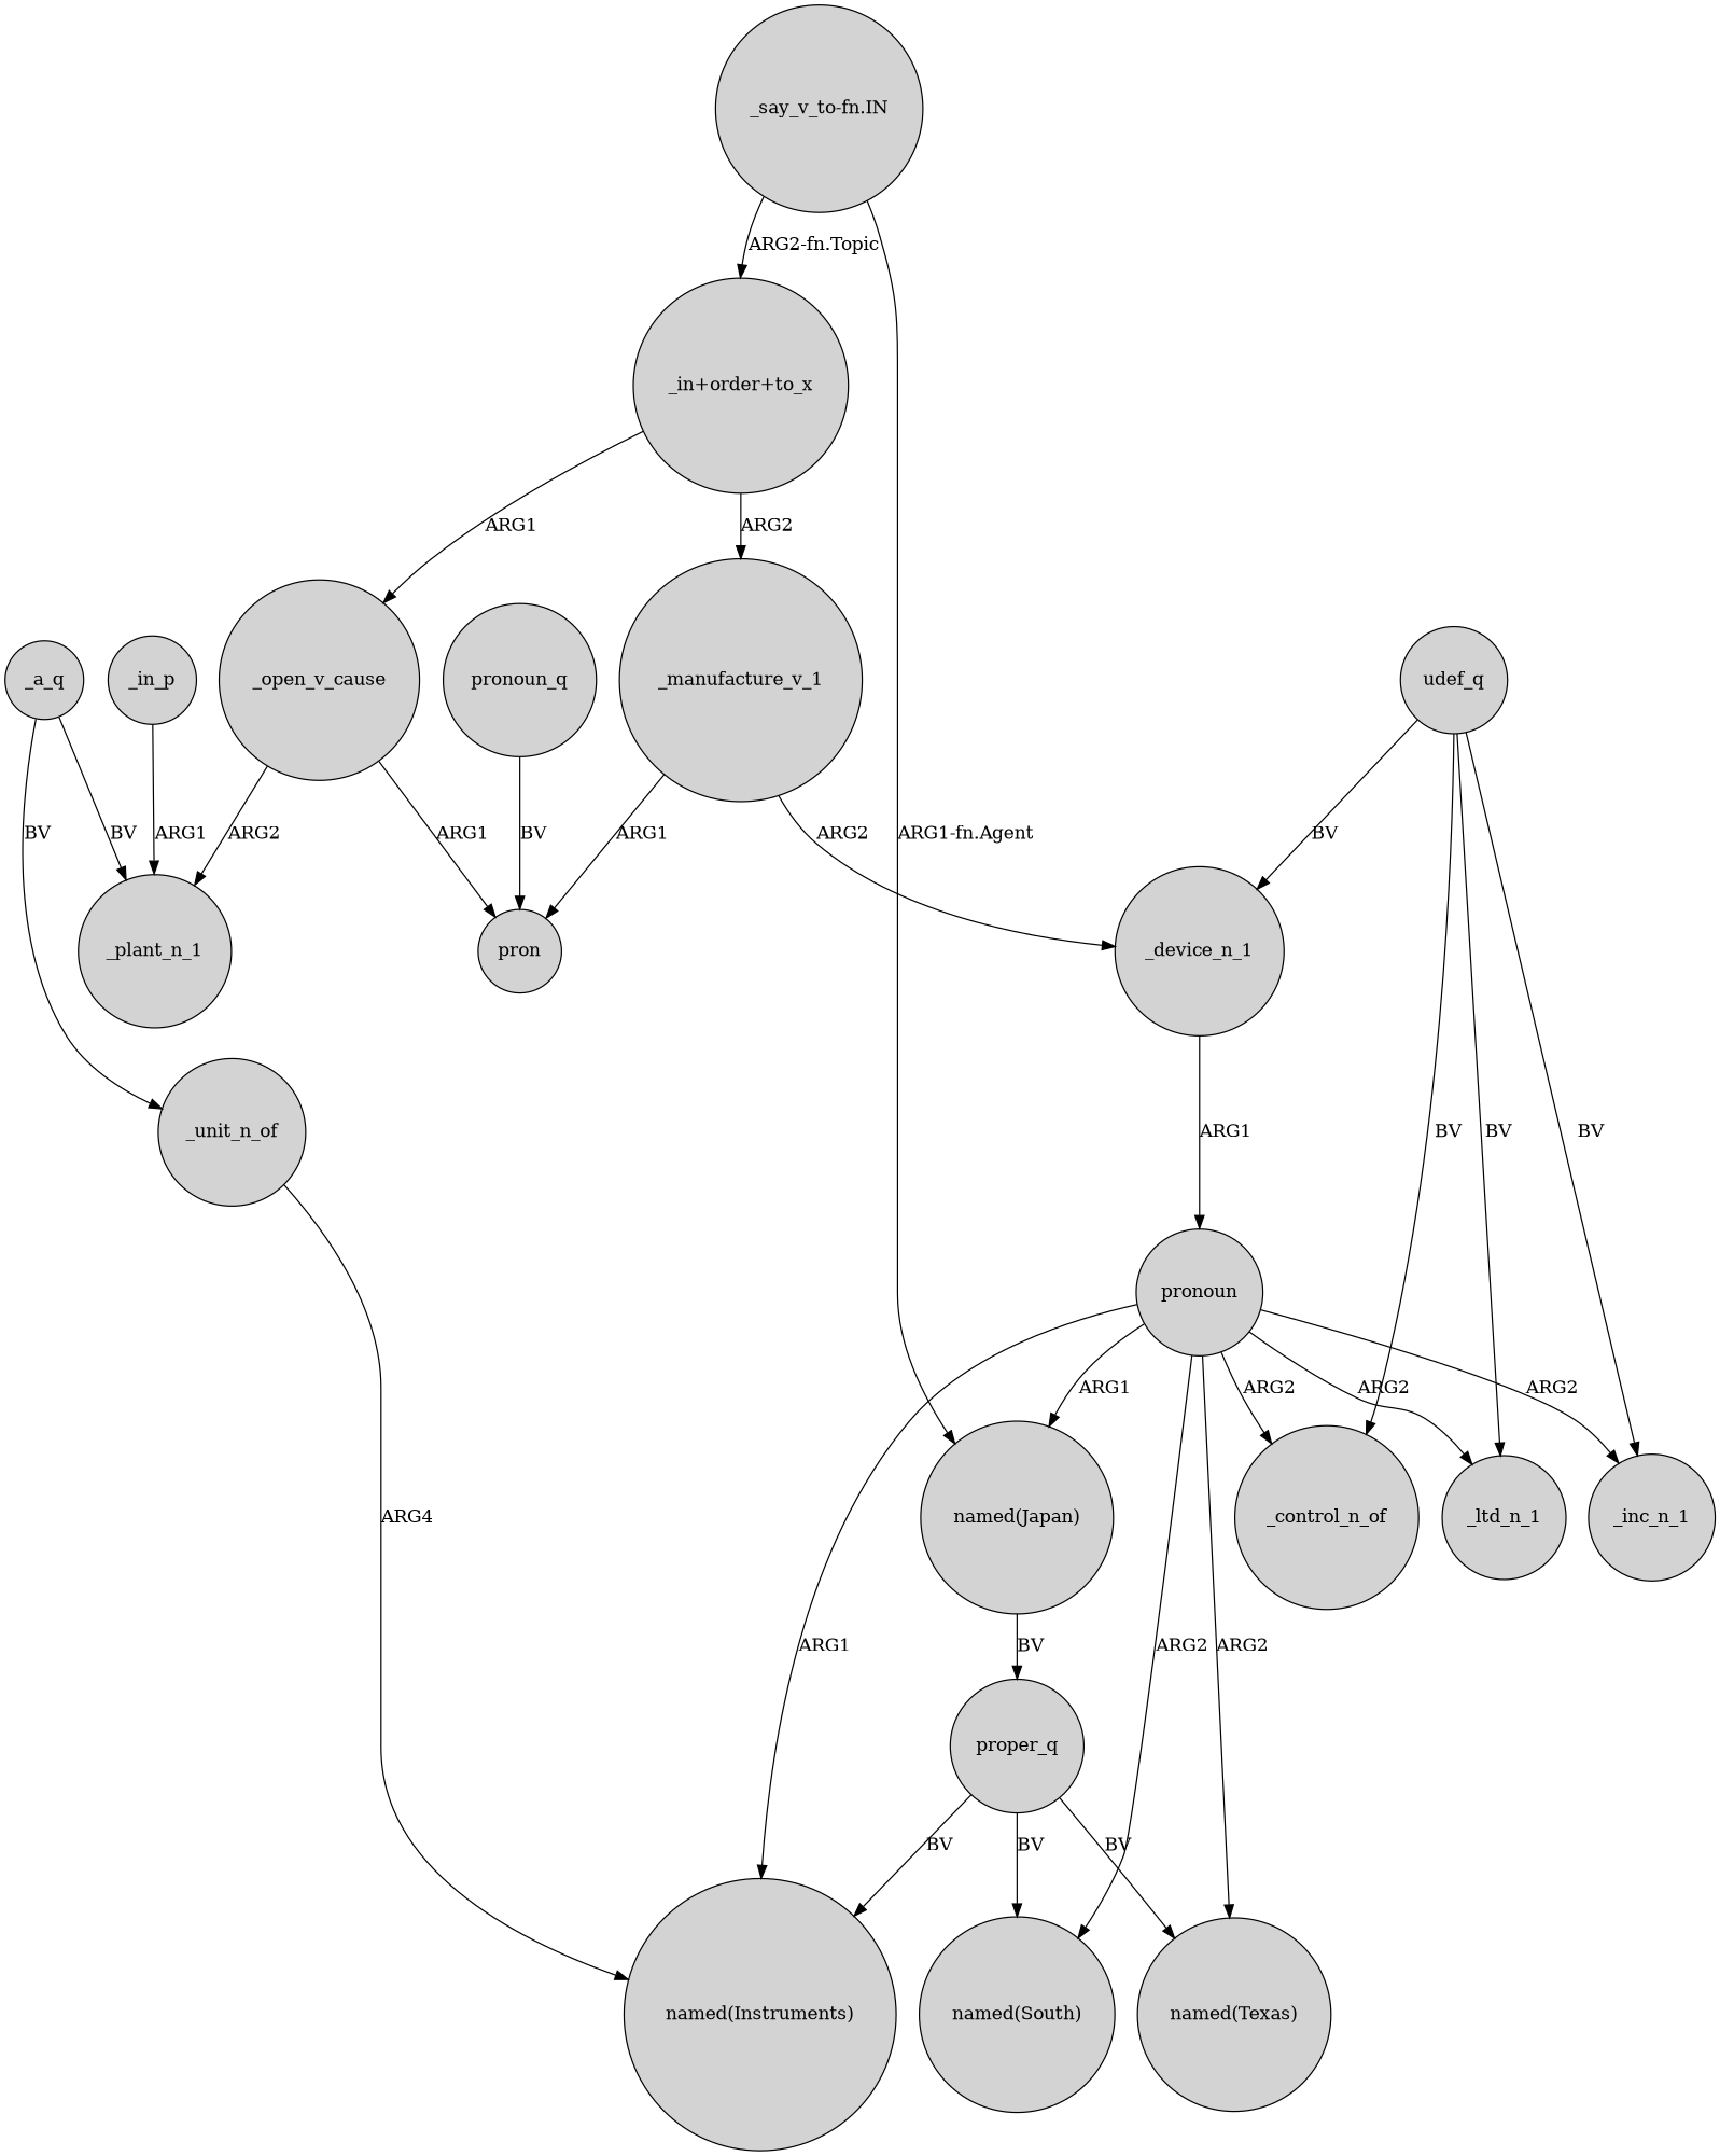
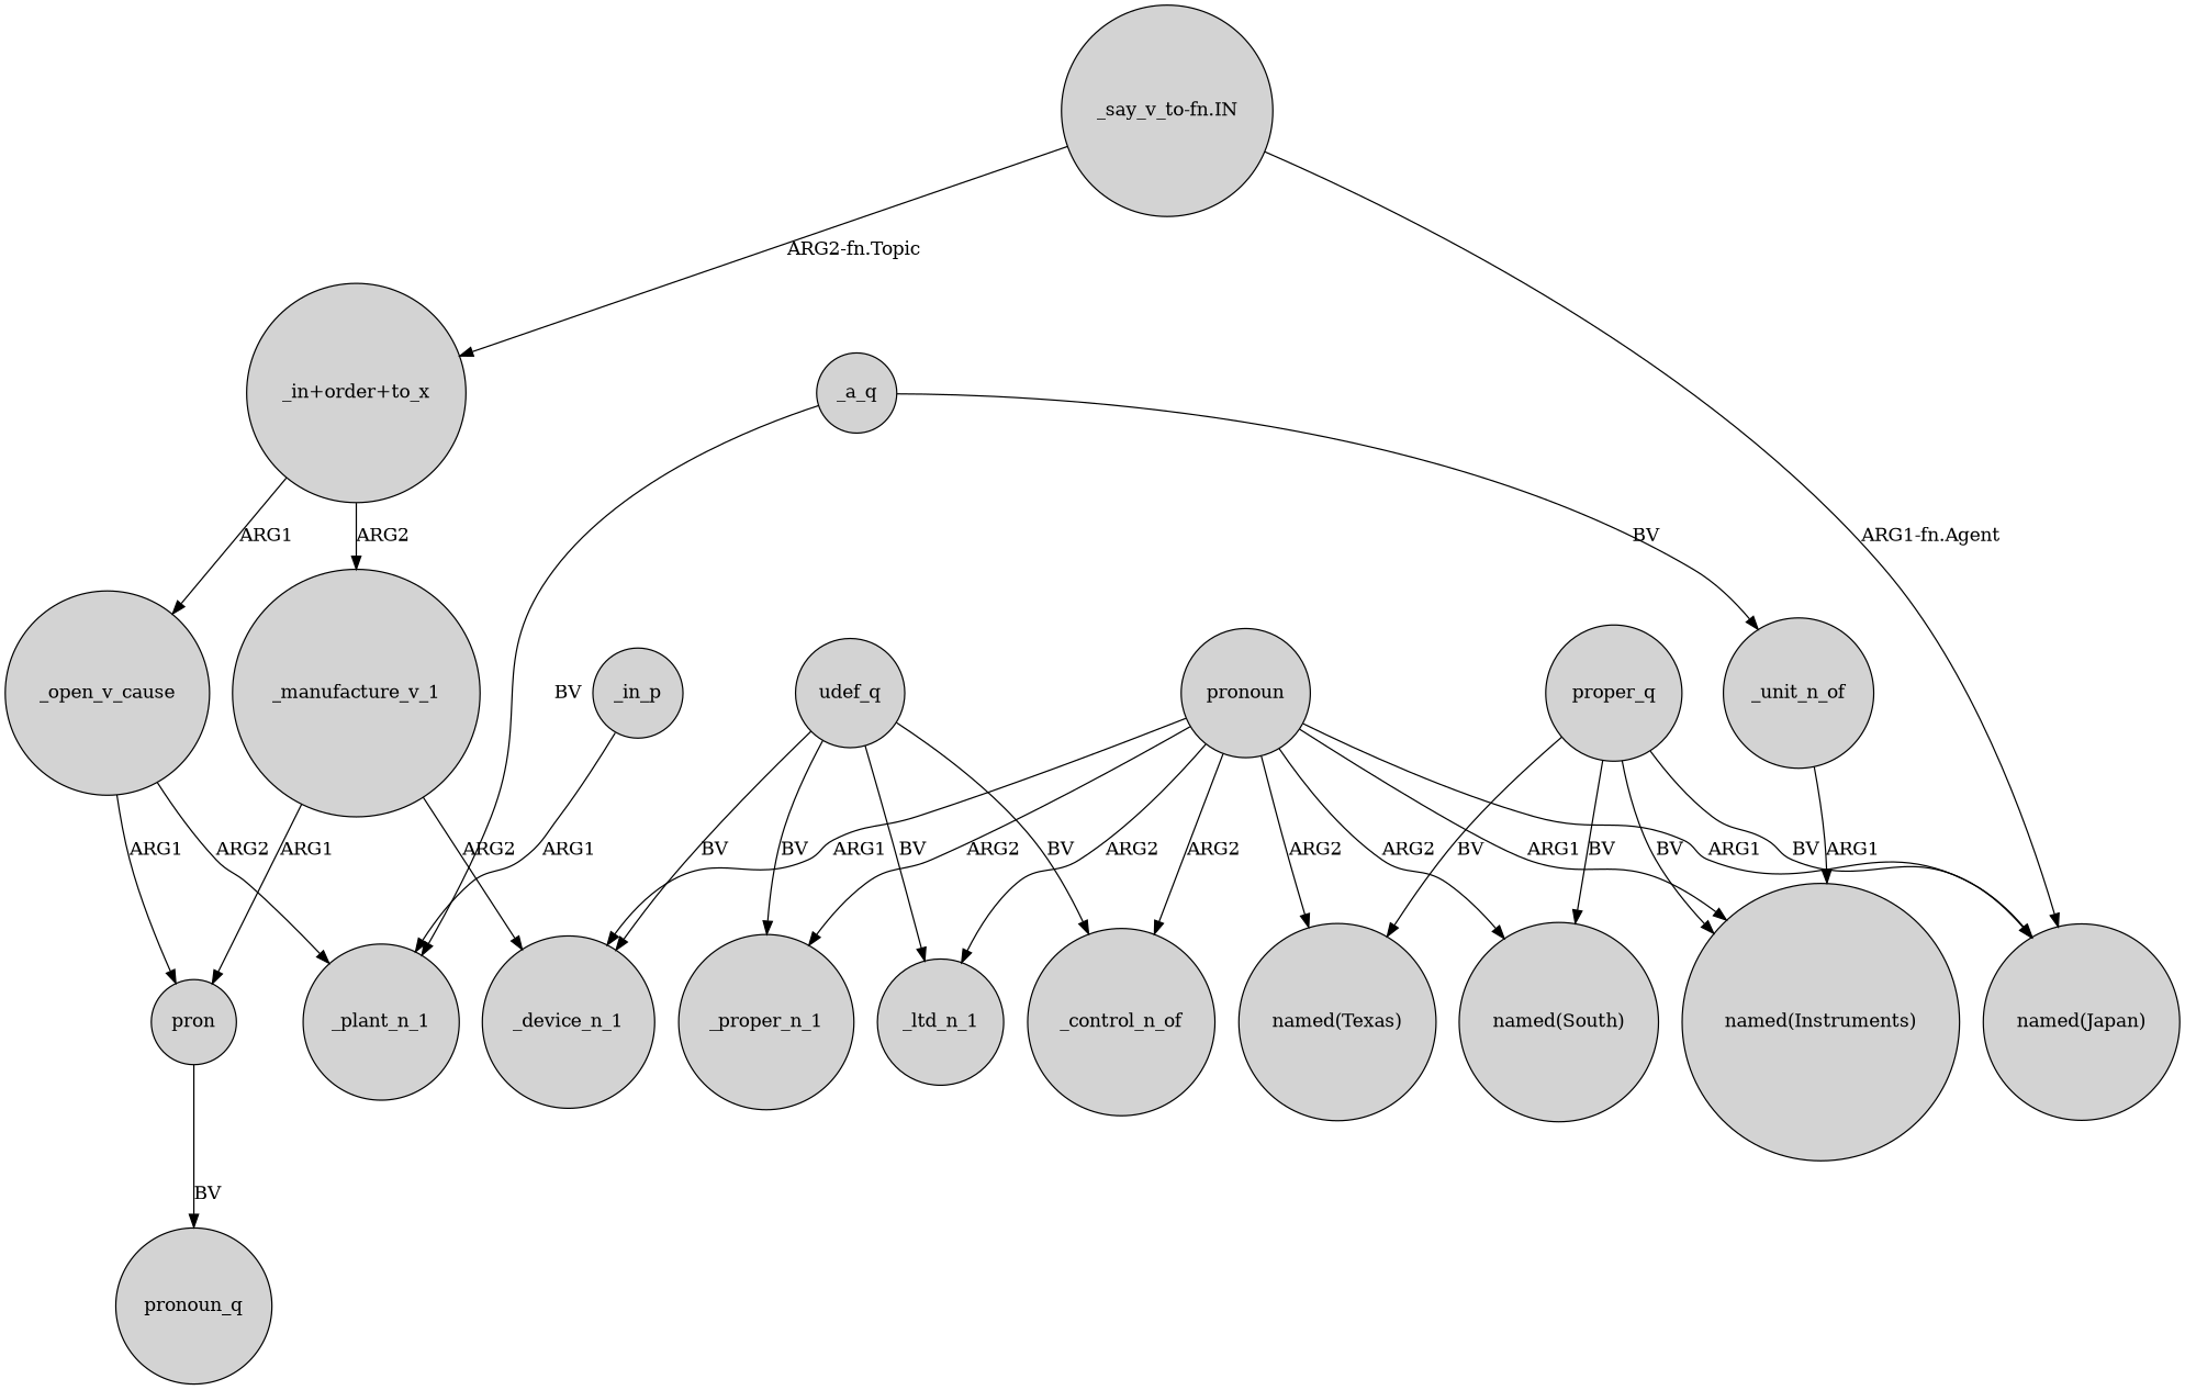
  digraph {
    node [shape=circle style=filled]
    "_in+order+to_x"
    _manufacture_v_1
    _open_v_cause
    pron
    _device_n_1
    _plant_n_1
    n7 [label=pronoun]
    "named(South)"
-   _inc_n_1
+   _inc_n_1 [label=_proper_n_1]
    "named(Instruments)"
    _control_n_of
    "named(Japan)"
    "named(Texas)"
    _ltd_n_1
    udef_q
    proper_q
    _in_p
    _unit_n_of
    "_say_v_to-fn.IN"
    pronoun_q
    _a_q
    "_in+order+to_x" -> _manufacture_v_1 [label=ARG2]
    "_in+order+to_x" -> _open_v_cause [label=ARG1]
    _manufacture_v_1 -> pron [label=ARG1]
    _manufacture_v_1 -> _device_n_1 [label=ARG2]
    _open_v_cause -> pron [label=ARG1]
    _open_v_cause -> _plant_n_1 [label=ARG2]
-   _device_n_1 -> n7 [label=ARG1]
+   n7 -> _device_n_1 [label=ARG1]
    n7 -> "named(South)" [label=ARG2]
    n7 -> _inc_n_1 [label=ARG2]
    n7 -> "named(Instruments)" [label=ARG1]
    n7 -> _control_n_of [label=ARG2]
    n7 -> "named(Japan)" [label=ARG1]
    n7 -> "named(Texas)" [label=ARG2]
    n7 -> _ltd_n_1 [label=ARG2]
    udef_q -> _device_n_1 [label=BV]
    udef_q -> _inc_n_1 [label=BV]
    udef_q -> _control_n_of [label=BV]
    udef_q -> _ltd_n_1 [label=BV]
    proper_q -> "named(South)" [label=BV]
    proper_q -> "named(Instruments)" [label=BV]
-   "named(Japan)" -> proper_q [label=BV]
+   proper_q -> "named(Japan)" [label=BV]
    proper_q -> "named(Texas)" [label=BV]
    _in_p -> _plant_n_1 [label=ARG1]
-   _unit_n_of -> "named(Instruments)" [label=ARG4]
+   _unit_n_of -> "named(Instruments)" [label=ARG1]
    "_say_v_to-fn.IN" -> "_in+order+to_x" [label="ARG2-fn.Topic"]
    "_say_v_to-fn.IN" -> "named(Japan)" [label="ARG1-fn.Agent"]
-   pronoun_q -> pron [label=BV]
+   pron -> pronoun_q [label=BV]
    _a_q -> _plant_n_1 [label=BV]
    _a_q -> _unit_n_of [label=BV]
  }
